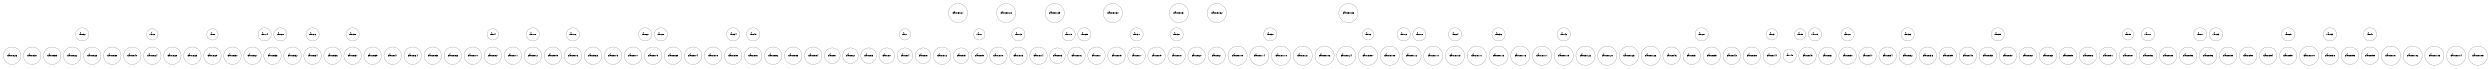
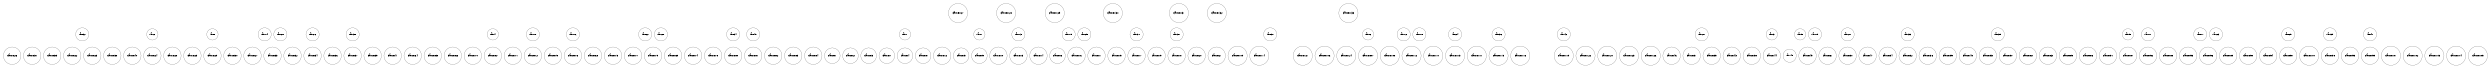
  digraph {
    penwidth=0.2
    splines=none
    node [shape=circle]
    clause_127 [height=0.2 width=0.2]
    var_1 [height=0.2 width=0.2]
    var_2 [height=0.2 width=0.2]
    var_3 [height=0.2 width=0.2]
    var_4 [height=0.2 width=0.2]
    var_5 [height=0.2 width=0.2]
    var_6 [height=0.2 width=0.2]
    clause_1 [height=0.2 width=0.2]
    clause_2 [height=0.2 width=0.2]
    clause_3 [height=0.2 width=0.2]
    clause_4 [height=0.2 width=0.2]
    clause_5 [height=0.2 width=0.2]
    clause_6 [height=0.2 width=0.2]
    clause_23 [height=0.2 width=0.2]
    clause_22 [height=0.2 width=0.2]
    clause_24 [height=0.2 width=0.2]
    clause_25 [height=0.2 width=0.2]
    clause_26 [height=0.2 width=0.2]
    clause_27 [height=0.2 width=0.2]
    clause_44 [height=0.2 width=0.2]
    n21 [height=0.2 label=var_45 width=0.2]
    clause_46 [height=0.2 width=0.2]
    clause_43 [height=0.2 width=0.2]
    clause_47 [height=0.2 width=0.2]
    clause_48 [height=0.2 width=0.2]
    clause_64 [height=0.2 width=0.2]
    clause_65 [height=0.2 width=0.2]
    clause_66 [height=0.2 width=0.2]
    clause_67 [height=0.2 width=0.2]
    clause_68 [height=0.2 width=0.2]
    clause_69 [height=0.2 width=0.2]
    clause_85 [height=0.2 width=0.2]
    clause_86 [height=0.2 width=0.2]
    clause_87 [height=0.2 width=0.2]
    clause_88 [height=0.2 width=0.2]
    clause_89 [height=0.2 width=0.2]
    clause_90 [height=0.2 width=0.2]
    clause_106 [height=0.2 width=0.2]
    n39 [height=0.2 label=clause_807 width=0.2]
    clause_108 [height=0.2 width=0.2]
    clause_109 [height=0.2 width=0.2]
    clause_110 [height=0.2 width=0.2]
    clause_111 [height=0.2 width=0.2]
    clause_128 [height=0.2 width=0.2]
    var_10 [height=0.2 width=0.2]
    var_11 [height=0.2 width=0.2]
    var_12 [height=0.2 width=0.2]
    var_7 [height=0.2 width=0.2]
    var_8 [height=0.2 width=0.2]
    var_9 [height=0.2 width=0.2]
    clause_70 [height=0.2 width=0.2]
    clause_71 [height=0.2 width=0.2]
    clause_72 [height=0.2 width=0.2]
    clause_73 [height=0.2 width=0.2]
    clause_74 [height=0.2 width=0.2]
    clause_91 [height=0.2 width=0.2]
    clause_92 [height=0.2 width=0.2]
    clause_93 [height=0.2 width=0.2]
    clause_94 [height=0.2 width=0.2]
    clause_95 [height=0.2 width=0.2]
    clause_112 [height=0.2 width=0.2]
    clause_113 [height=0.2 width=0.2]
    clause_114 [height=0.2 width=0.2]
    clause_115 [height=0.2 width=0.2]
    clause_116 [height=0.2 width=0.2]
    clause_7 [height=0.2 width=0.2]
    clause_8 [height=0.2 width=0.2]
    clause_9 [height=0.2 width=0.2]
    clause_10 [height=0.2 width=0.2]
    clause_11 [height=0.2 width=0.2]
    clause_28 [height=0.2 width=0.2]
    clause_29 [height=0.2 width=0.2]
    clause_30 [height=0.2 width=0.2]
    clause_31 [height=0.2 width=0.2]
    clause_32 [height=0.2 width=0.2]
    clause_49 [height=0.2 width=0.2]
    clause_50 [height=0.2 width=0.2]
    clause_51 [height=0.2 width=0.2]
    clause_52 [height=0.2 width=0.2]
    clause_53 [height=0.2 width=0.2]
    clause_129 [height=0.2 width=0.2]
    var_13 [height=0.2 width=0.2]
    var_14 [height=0.2 width=0.2]
    var_15 [height=0.2 width=0.2]
    var_16 [height=0.2 width=0.2]
    var_17 [height=0.2 width=0.2]
    var_18 [height=0.2 width=0.2]
    clause_12 [height=0.2 width=0.2]
    clause_13 [height=0.2 width=0.2]
    clause_14 [height=0.2 width=0.2]
    clause_15 [height=0.2 width=0.2]
    clause_33 [height=0.2 width=0.2]
    clause_34 [height=0.2 width=0.2]
    clause_35 [height=0.2 width=0.2]
    clause_36 [height=0.2 width=0.2]
    clause_54 [height=0.2 width=0.2]
    clause_55 [height=0.2 width=0.2]
    clause_56 [height=0.2 width=0.2]
    clause_57 [height=0.2 width=0.2]
    clause_75 [height=0.2 width=0.2]
    clause_76 [height=0.2 width=0.2]
    clause_77 [height=0.2 width=0.2]
    clause_78 [height=0.2 width=0.2]
    clause_96 [height=0.2 width=0.2]
    clause_97 [height=0.2 width=0.2]
    clause_98 [height=0.2 width=0.2]
    clause_99 [height=0.2 width=0.2]
-   clause_117 [height=0.2 width=0.2]
-   clause_118 [height=0.2 width=0.2]
    clause_119 [height=0.2 width=0.2]
    clause_120 [height=0.2 width=0.2]
    clause_130 [height=0.2 width=0.2]
    var_19 [height=0.2 width=0.2]
    var_20 [height=0.2 width=0.2]
    var_21 [height=0.2 width=0.2]
    var_22 [height=0.2 width=0.2]
    var_23 [height=0.2 width=0.2]
    var_24 [height=0.2 width=0.2]
    clause_16 [height=0.2 width=0.2]
    clause_17 [height=0.2 width=0.2]
    clause_18 [height=0.2 width=0.2]
    clause_37 [height=0.2 width=0.2]
    clause_38 [height=0.2 width=0.2]
    clause_39 [height=0.2 width=0.2]
    clause_58 [height=0.2 width=0.2]
    clause_59 [height=0.2 width=0.2]
    clause_60 [height=0.2 width=0.2]
    clause_79 [height=0.2 width=0.2]
    clause_80 [height=0.2 width=0.2]
    clause_81 [height=0.2 width=0.2]
    clause_100 [height=0.2 width=0.2]
    clause_101 [height=0.2 width=0.2]
    clause_102 [height=0.2 width=0.2]
    clause_121 [height=0.2 width=0.2]
    clause_122 [height=0.2 width=0.2]
    clause_123 [height=0.2 width=0.2]
    clause_131 [height=0.2 width=0.2]
    var_25 [height=0.2 width=0.2]
    var_26 [height=0.2 width=0.2]
    var_27 [height=0.2 width=0.2]
    var_28 [height=0.2 width=0.2]
    var_29 [height=0.2 width=0.2]
    var_30 [height=0.2 width=0.2]
    clause_19 [height=0.2 width=0.2]
    clause_20 [height=0.2 width=0.2]
    clause_40 [height=0.2 width=0.2]
    clause_41 [height=0.2 width=0.2]
    clause_61 [height=0.2 width=0.2]
    clause_82 [height=0.2 width=0.2]
    clause_83 [height=0.2 width=0.2]
    clause_103 [height=0.2 width=0.2]
    clause_104 [height=0.2 width=0.2]
    clause_124 [height=0.2 width=0.2]
    clause_132 [height=0.2 width=0.2]
    var_31 [height=0.2 width=0.2]
    var_32 [height=0.2 width=0.2]
    var_33 [height=0.2 width=0.2]
    var_34 [height=0.2 width=0.2]
    var_35 [height=0.2 width=0.2]
    var_36 [height=0.2 width=0.2]
    clause_21 [height=0.2 width=0.2]
    clause_63 [height=0.2 width=0.2]
    clause_84 [height=0.2 width=0.2]
    clause_105 [height=0.2 width=0.2]
    clause_126 [height=0.2 width=0.2]
    clause_133 [height=0.2 width=0.2]
    var_37 [height=0.2 width=0.2]
    var_38 [height=0.2 width=0.2]
    var_39 [height=0.2 width=0.2]
    var_40 [height=0.2 width=0.2]
    var_41 [height=0.2 width=0.2]
    var_42 [height=0.2 width=0.2]
    clause_127 -> var_1
    clause_127 -> var_2
    clause_127 -> var_3
    clause_127 -> var_4
    clause_127 -> var_5
    clause_127 -> var_6
    var_1 -> clause_1
    var_1 -> clause_2
    var_1 -> clause_3
    var_1 -> clause_4
    var_1 -> clause_5
    var_1 -> clause_6
    var_2 -> clause_23
    var_2 -> clause_22
    var_2 -> clause_24
    var_2 -> clause_25
    var_2 -> clause_26
    var_2 -> clause_27
    var_3 -> clause_44
    var_3 -> n21
    var_3 -> clause_46
    var_3 -> clause_43
    var_3 -> clause_47
    var_3 -> clause_48
    var_4 -> clause_64
    var_4 -> clause_65
    var_4 -> clause_66
    var_4 -> clause_67
    var_4 -> clause_68
    var_4 -> clause_69
    var_5 -> clause_85
    var_5 -> clause_86
    var_5 -> clause_87
    var_5 -> clause_88
    var_5 -> clause_89
    var_5 -> clause_90
    var_6 -> clause_106
    var_6 -> n39
    var_6 -> clause_108
    var_6 -> clause_109
    var_6 -> clause_110
    var_6 -> clause_111
    clause_128 -> var_10
    clause_128 -> var_11
    clause_128 -> var_12
    clause_128 -> var_7
    clause_128 -> var_8
    clause_128 -> var_9
    var_10 -> clause_64
    var_10 -> clause_70
    var_10 -> clause_71
    var_10 -> clause_72
    var_10 -> clause_73
    var_10 -> clause_74
    var_11 -> clause_85
    var_11 -> clause_91
    var_11 -> clause_92
    var_11 -> clause_93
    var_11 -> clause_94
    var_11 -> clause_95
    var_12 -> clause_106
    var_12 -> clause_112
    var_12 -> clause_113
    var_12 -> clause_114
    var_12 -> clause_115
    var_12 -> clause_116
    var_7 -> clause_1
    var_7 -> clause_7
    var_7 -> clause_8
    var_7 -> clause_9
    var_7 -> clause_10
    var_7 -> clause_11
    var_8 -> clause_22
    var_8 -> clause_28
    var_8 -> clause_29
    var_8 -> clause_30
    var_8 -> clause_31
    var_8 -> clause_32
    var_9 -> clause_43
    var_9 -> clause_49
    var_9 -> clause_50
    var_9 -> clause_51
    var_9 -> clause_52
    var_9 -> clause_53
    clause_129 -> var_13
    clause_129 -> var_14
    clause_129 -> var_15
    clause_129 -> var_16
    clause_129 -> var_17
    clause_129 -> var_18
    var_13 -> clause_2
    var_13 -> clause_7
    var_13 -> clause_12
    var_13 -> clause_13
    var_13 -> clause_14
    var_13 -> clause_15
    var_14 -> clause_23
    var_14 -> clause_28
    var_14 -> clause_33
    var_14 -> clause_34
    var_14 -> clause_35
    var_14 -> clause_36
    var_15 -> clause_44
    var_15 -> clause_49
    var_15 -> clause_54
    var_15 -> clause_55
    var_15 -> clause_56
    var_15 -> clause_57
    var_16 -> clause_65
    var_16 -> clause_70
    var_16 -> clause_75
    var_16 -> clause_76
    var_16 -> clause_77
    var_16 -> clause_78
    var_17 -> clause_86
    var_17 -> clause_91
    var_17 -> clause_96
    var_17 -> clause_97
    var_17 -> clause_98
    var_17 -> clause_99
    var_18 -> n39
    var_18 -> clause_112
-   var_18 -> clause_117
-   var_18 -> clause_118
    var_18 -> clause_119
    var_18 -> clause_120
    clause_130 -> var_19
    clause_130 -> var_20
    clause_130 -> var_21
    clause_130 -> var_22
    clause_130 -> var_23
    clause_130 -> var_24
    var_19 -> clause_3
    var_19 -> clause_8
    var_19 -> clause_12
    var_19 -> clause_16
    var_19 -> clause_17
    var_19 -> clause_18
    var_20 -> clause_24
    var_20 -> clause_29
    var_20 -> clause_33
    var_20 -> clause_37
    var_20 -> clause_38
    var_20 -> clause_39
    var_21 -> n21
    var_21 -> clause_50
    var_21 -> clause_54
    var_21 -> clause_58
    var_21 -> clause_59
    var_21 -> clause_60
    var_22 -> clause_66
    var_22 -> clause_71
    var_22 -> clause_75
    var_22 -> clause_79
    var_22 -> clause_80
    var_22 -> clause_81
    var_23 -> clause_87
    var_23 -> clause_92
    var_23 -> clause_96
    var_23 -> clause_100
    var_23 -> clause_101
    var_23 -> clause_102
    var_24 -> clause_108
    var_24 -> clause_113
-   var_24 -> clause_117
    var_24 -> clause_121
    var_24 -> clause_122
    var_24 -> clause_123
    clause_131 -> var_25
    clause_131 -> var_26
    clause_131 -> var_27
    clause_131 -> var_28
    clause_131 -> var_29
    clause_131 -> var_30
    var_25 -> clause_4
    var_25 -> clause_9
    var_25 -> clause_13
    var_25 -> clause_16
    var_25 -> clause_19
    var_25 -> clause_20
    var_26 -> clause_25
    var_26 -> clause_30
    var_26 -> clause_34
    var_26 -> clause_37
    var_26 -> clause_40
    var_26 -> clause_41
    var_27 -> clause_46
    var_27 -> clause_51
    var_27 -> clause_55
    var_27 -> clause_58
    var_27 -> clause_61
    var_28 -> clause_67
    var_28 -> clause_72
    var_28 -> clause_76
    var_28 -> clause_79
    var_28 -> clause_82
    var_28 -> clause_83
    var_29 -> clause_88
    var_29 -> clause_93
    var_29 -> clause_97
    var_29 -> clause_100
    var_29 -> clause_103
    var_29 -> clause_104
    var_30 -> clause_109
    var_30 -> clause_114
-   var_30 -> clause_118
    var_30 -> clause_121
    var_30 -> clause_124
    clause_132 -> var_31
    clause_132 -> var_32
    clause_132 -> var_33
    clause_132 -> var_34
    clause_132 -> var_35
    clause_132 -> var_36
    var_31 -> clause_5
    var_31 -> clause_10
    var_31 -> clause_14
    var_31 -> clause_17
    var_31 -> clause_19
    var_31 -> clause_21
    var_32 -> clause_26
    var_32 -> clause_31
    var_32 -> clause_35
    var_32 -> clause_38
    var_32 -> clause_40
    var_33 -> clause_47
    var_33 -> clause_52
    var_33 -> clause_56
    var_33 -> clause_59
    var_33 -> clause_61
    var_33 -> clause_63
    var_34 -> clause_68
    var_34 -> clause_73
    var_34 -> clause_77
    var_34 -> clause_80
    var_34 -> clause_82
    var_34 -> clause_84
    var_35 -> clause_89
    var_35 -> clause_94
    var_35 -> clause_98
    var_35 -> clause_101
    var_35 -> clause_103
    var_35 -> clause_105
    var_36 -> clause_110
    var_36 -> clause_115
    var_36 -> clause_119
    var_36 -> clause_122
    var_36 -> clause_124
    var_36 -> clause_126
    clause_133 -> var_37
    clause_133 -> var_38
    clause_133 -> var_39
    clause_133 -> var_40
    clause_133 -> var_41
    clause_133 -> var_42
    var_37 -> clause_6
    var_37 -> clause_11
    var_37 -> clause_15
    var_37 -> clause_18
    var_37 -> clause_20
    var_37 -> clause_21
    var_38 -> clause_27
    var_38 -> clause_32
    var_38 -> clause_36
    var_38 -> clause_39
    var_38 -> clause_41
    var_39 -> clause_48
    var_39 -> clause_53
    var_39 -> clause_57
    var_39 -> clause_60
    var_39 -> clause_63
    var_40 -> clause_69
    var_40 -> clause_74
    var_40 -> clause_78
    var_40 -> clause_81
    var_40 -> clause_83
    var_40 -> clause_84
    var_41 -> clause_90
    var_41 -> clause_95
    var_41 -> clause_99
    var_41 -> clause_102
    var_41 -> clause_104
    var_41 -> clause_105
    var_42 -> clause_111
    var_42 -> clause_116
    var_42 -> clause_120
    var_42 -> clause_123
    var_42 -> clause_126
  }
